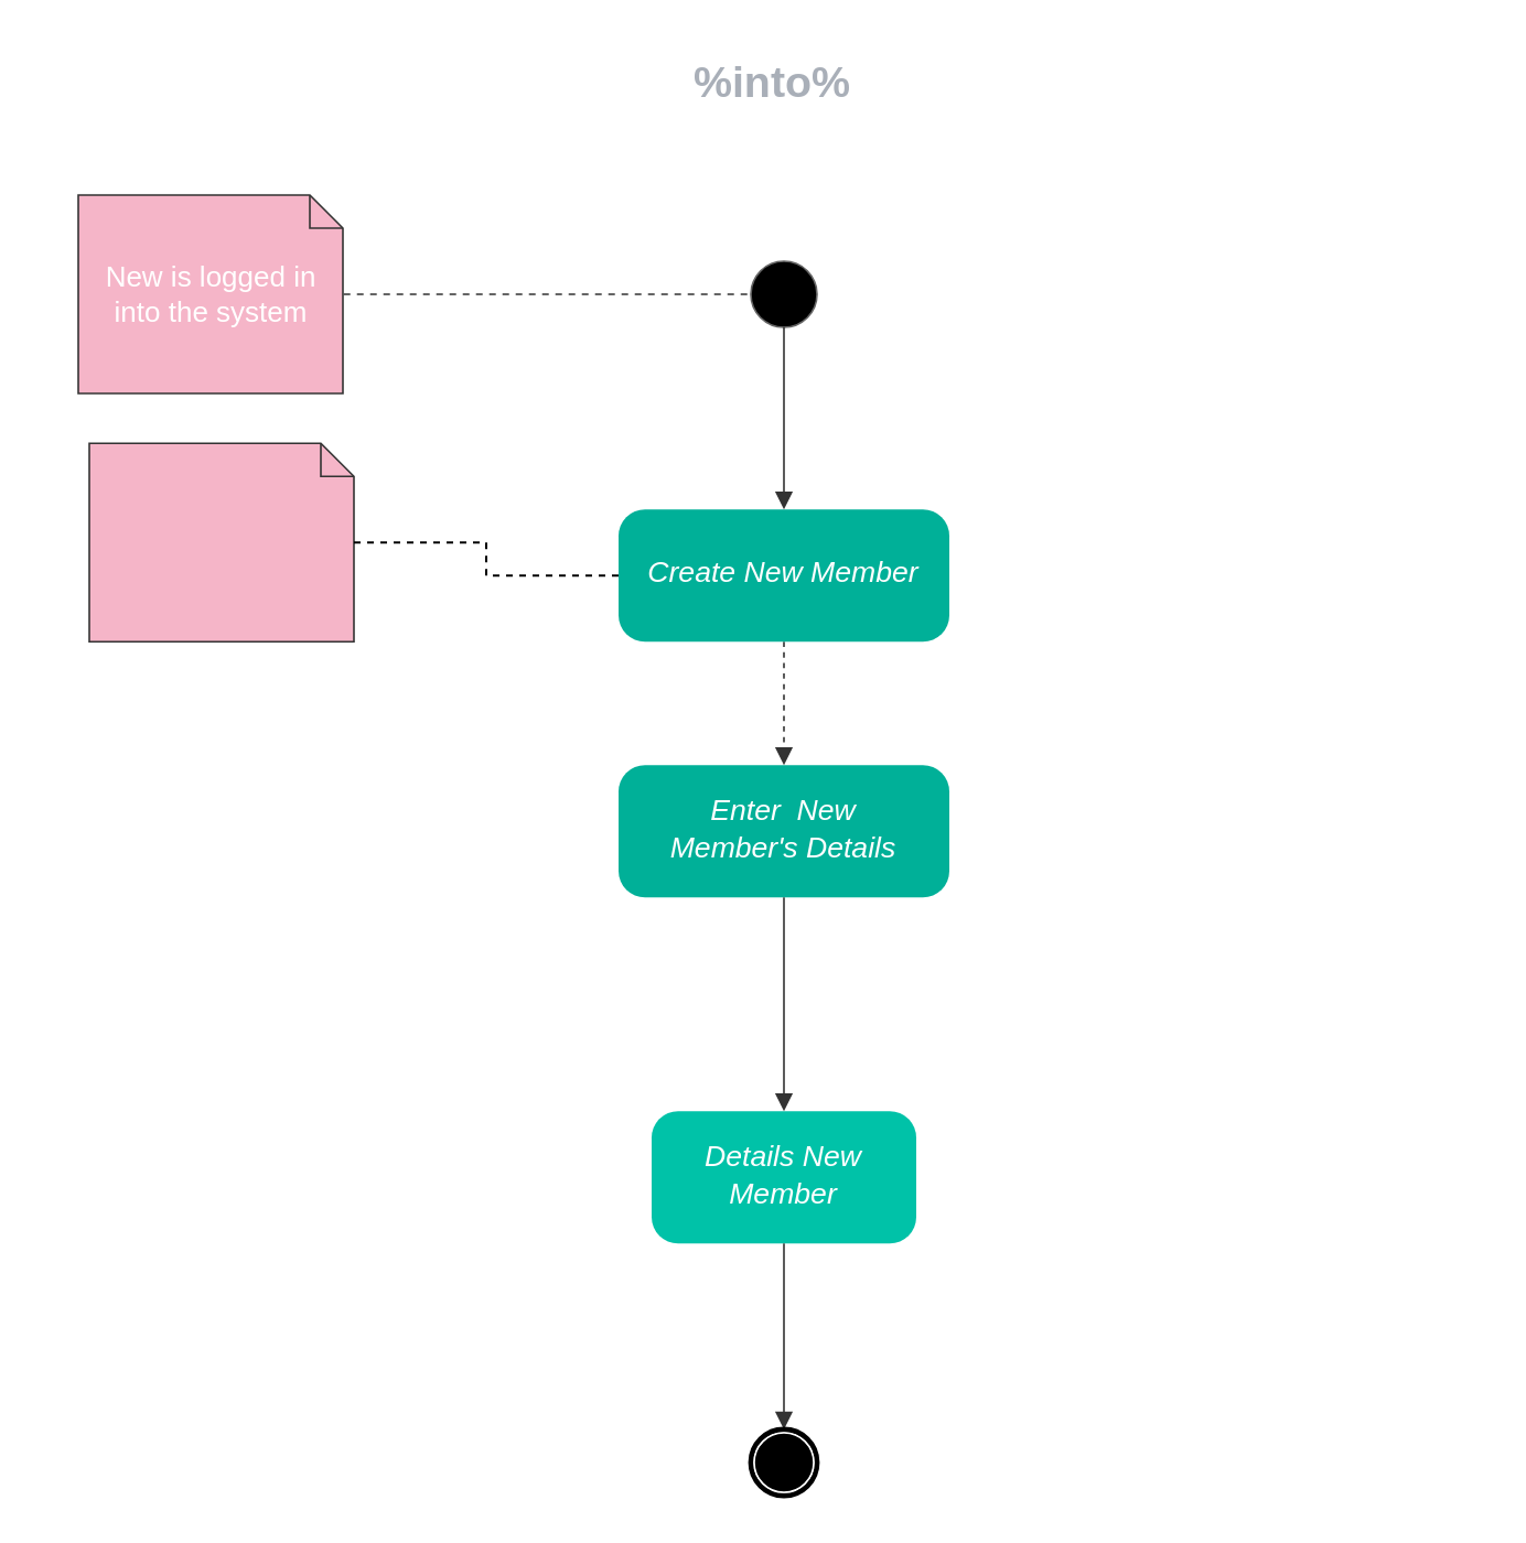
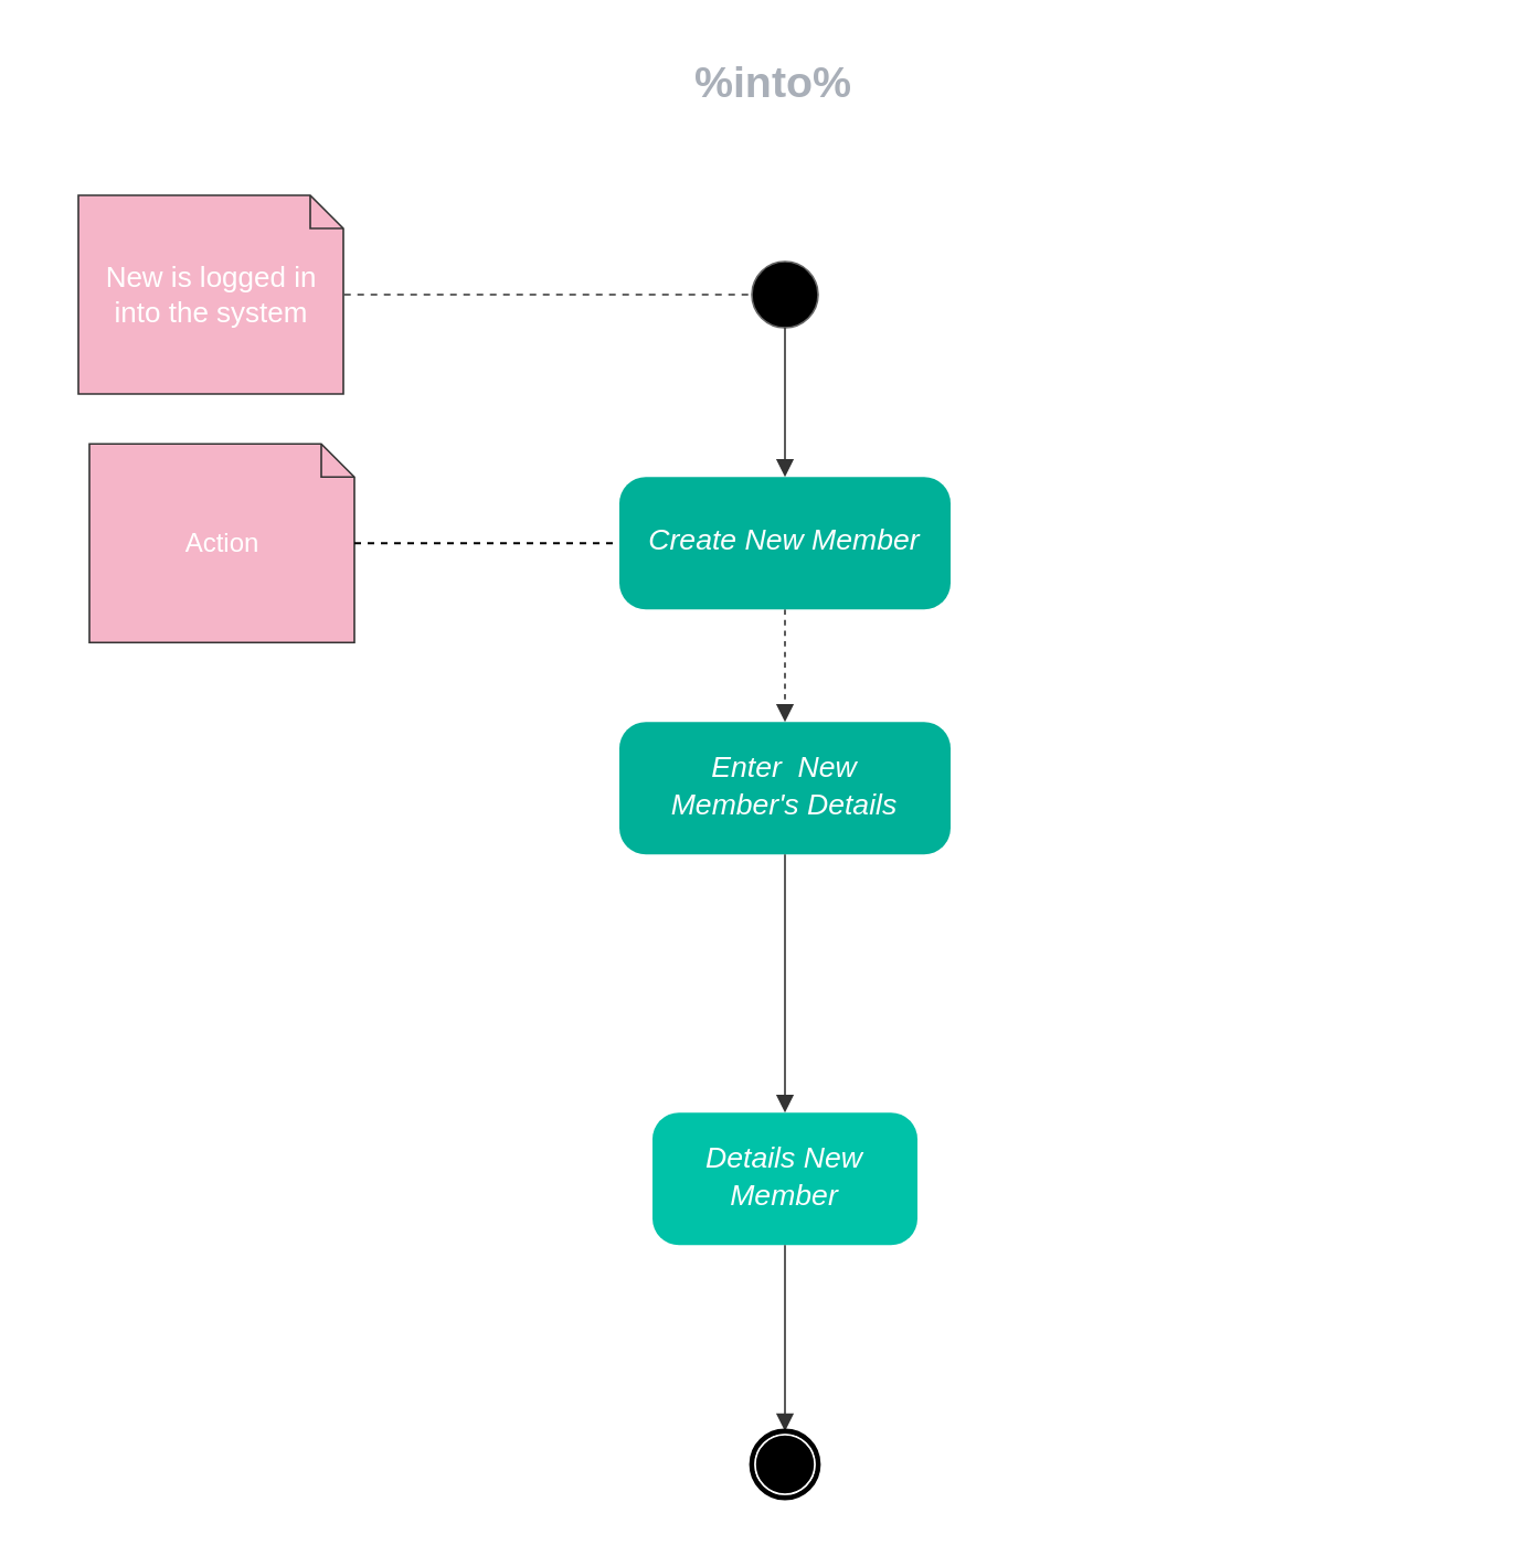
  <mxCell id="0" />
  <mxCell id="1" parent="0" />
  <mxCell id="2" value="" style="html=1;overflow=block;blockSpacing=1;whiteSpace=wrap;ellipse;fillColor=#000000;whiteSpace=wrap;fontSize=13;spacing=3.6;strokeColor=#666666;strokeOpacity=100;fillOpacity=100;rounded=1;absoluteArcSize=1;arcSize=12;strokeWidth=0.8;" parent="1" vertex="1"><mxGeometry x="340" y="118.02" width="30" height="30" as="geometry" /></mxCell>
  <mxCell id="3" value="" style="html=1;jettySize=18;whiteSpace=wrap;fontSize=13;fontFamily=helvetica;strokeColor=#333333;strokeOpacity=100;strokeWidth=0.8;rounded=1;arcSize=24;edgeStyle=orthogonalEdgeStyle;startArrow=none;endArrow=block;endFill=1;exitX=0.5;exitY=1;entryX=0.5;entryY=0;entryPerimeter=0;exitDx=0;exitDy=0;dashed=1;" parent="1" source="15" target="4" edge="1"><mxGeometry width="100" height="100" relative="1" as="geometry"><Array as="points" /><mxPoint x="355" y="309" as="sourcePoint" /></mxGeometry></mxCell>
- <mxCell id="4" value="&lt;div style=&quot;display: flex ; justify-content: center ; text-align: center ; align-items: baseline ; line-height: 1.25 ; margin-left: 8.4px ; margin-right: 8.4px ; margin-top: -2px&quot;&gt;&lt;font color=&quot;#ffffff&quot;&gt;&lt;span style=&quot;font-size: 13.3px ; font-style: italic&quot;&gt;Enter&amp;nbsp; New Member's Details&lt;/span&gt;&lt;/font&gt;&lt;/div&gt;" style="rounded=1;arcSize=20;whiteSpace=wrap;overflow=block;blockSpacing=1;html=1;fontSize=13;spacing=3.6;strokeOpacity=0;fillOpacity=100;fillColor=#00b098;strokeWidth=0.8;" parent="1" vertex="1"><mxGeometry x="280" y="346.61" width="150" height="60" as="geometry" /></mxCell>
+ <mxCell id="4" value="&lt;div style=&quot;display: flex ; justify-content: center ; text-align: center ; align-items: baseline ; line-height: 1.25 ; margin-left: 8.4px ; margin-right: 8.4px ; margin-top: -2px&quot;&gt;&lt;font color=&quot;#ffffff&quot;&gt;&lt;span style=&quot;font-size: 13.3px ; font-style: italic&quot;&gt;Enter&amp;nbsp; New Member's Details&lt;/span&gt;&lt;/font&gt;&lt;/div&gt;" style="rounded=1;arcSize=20;whiteSpace=wrap;overflow=block;blockSpacing=1;html=1;fontSize=13;spacing=3.6;strokeOpacity=0;fillOpacity=100;fillColor=#00b098;strokeWidth=0.8;" parent="1" vertex="1"><mxGeometry x="280" y="326.61" width="150" height="60" as="geometry" /></mxCell>
  <mxCell id="5" value="" style="html=1;jettySize=18;whiteSpace=wrap;fontSize=13;fontFamily=helvetica;strokeColor=#333333;strokeOpacity=100;strokeWidth=0.8;rounded=1;arcSize=24;edgeStyle=orthogonalEdgeStyle;startArrow=none;;endArrow=block;endFill=1;;exitX=0.5;exitY=1;exitPerimeter=0;entryX=0.5;entryY=0;entryDx=0;entryDy=0;" parent="1" source="4" target="6" edge="1"><mxGeometry width="100" height="100" relative="1" as="geometry"><Array as="points" /><mxPoint x="355" y="444.57" as="targetPoint" /></mxGeometry></mxCell>
  <mxCell id="6" value="&lt;div style=&quot;display: flex ; justify-content: center ; text-align: center ; align-items: baseline ; font-size: 0 ; line-height: 1.25 ; margin-left: 8.4px ; margin-right: 8.4px ; margin-top: 2.4px ; margin-top: -2px&quot;&gt;&lt;span&gt;&lt;i style=&quot;color: rgb(255 , 255 , 255) ; font-size: 13.3px&quot;&gt;Details New Member&lt;/i&gt;&lt;br&gt;&lt;/span&gt;&lt;/div&gt;" style="rounded=1;arcSize=20;whiteSpace=wrap;overflow=block;blockSpacing=1;html=1;fontSize=13;spacing=3.6;strokeOpacity=0;fillOpacity=100;fillColor=#00c2a8;strokeWidth=0.8;" parent="1" vertex="1"><mxGeometry x="295" y="503.61" width="120" height="60" as="geometry" /></mxCell>
  <mxCell id="7" value="" style="html=1;jettySize=18;whiteSpace=wrap;fontSize=13;fontFamily=helvetica;strokeColor=#333333;strokeOpacity=100;strokeWidth=0.8;rounded=1;arcSize=24;edgeStyle=orthogonalEdgeStyle;startArrow=none;;endArrow=block;endFill=1;;exitX=0.5;exitY=1;exitPerimeter=0;entryX=0.5;entryY=0;entryDx=0;entryDy=0;" parent="1" source="6" target="8" edge="1"><mxGeometry width="100" height="100" relative="1" as="geometry"><Array as="points" /><mxPoint x="355" y="620.57" as="targetPoint" /></mxGeometry></mxCell>
  <mxCell id="8" value="" style="html=1;overflow=block;blockSpacing=1;whiteSpace=wrap;shape=mxgraph.bpmn.shape;outline=end;symbol=terminate;strokeColor=#000000;fillColor=#ffffff;whiteSpace=wrap;fontSize=13;spacing=3.6;strokeOpacity=100;fillOpacity=100;rounded=1;absoluteArcSize=1;arcSize=12;strokeWidth=0.8;" parent="1" vertex="1"><mxGeometry x="340" y="648" width="30" height="30" as="geometry" /></mxCell>
  <mxCell id="9" value="" style="group;dropTarget=0;" parent="1" vertex="1"><mxGeometry x="30" y="20" width="640" height="45" as="geometry" /></mxCell>
  <mxCell id="10" value="%into%" style="points=[[0.318,0.967,0],[0.693,0.967,0]];html=1;overflow=block;blockSpacing=1;whiteSpace=wrap;;whiteSpace=wrap;fontSize=19.7;fontColor=#a9afb8;fontStyle=1;align=center;spacingLeft=7;spacingRight=7;spacingTop=2;spacing=3;strokeOpacity=0;fillOpacity=0;rounded=1;absoluteArcSize=1;arcSize=12;fillColor=#ffffff;strokeWidth=1.5;" parent="9" vertex="1"><mxGeometry width="640" height="31" as="geometry" /></mxCell>
  <mxCell id="11" value="" style="html=1;overflow=block;blockSpacing=1;whiteSpace=wrap;;whiteSpace=wrap;fontSize=11.5;fontColor=#a9afb8;align=center;spacingLeft=7;spacingRight=7;spacingTop=2;spacing=3;strokeOpacity=0;fillOpacity=0;rounded=1;absoluteArcSize=1;arcSize=12;fillColor=#ffffff;strokeWidth=1.5;" parent="9" vertex="1"><mxGeometry x="-10" y="30.02" width="640" height="14" as="geometry" /></mxCell>
  <mxCell id="12" value="" style="html=1;overflow=block;blockSpacing=1;whiteSpace=wrap;shape=note;size=15;whiteSpace=wrap;fontSize=13;fontColor=#ffffff;align=center;align=left;spacing=3.8;strokeColor=#333333;strokeOpacity=100;fillOpacity=100;rounded=1;absoluteArcSize=1;arcSize=12;fillColor=#f5b5c8;strokeWidth=0.8;" parent="1" vertex="1"><mxGeometry x="35" y="88.02" width="120" height="90" as="geometry" /></mxCell>
  <mxCell id="13" value="" style="html=1;jettySize=18;whiteSpace=wrap;fontSize=13;strokeColor=#333333;strokeOpacity=100;dashed=1;fixDash=1;strokeWidth=0.8;rounded=1;arcSize=24;edgeStyle=orthogonalEdgeStyle;startArrow=none;;endArrow=none;;exitX=1.003;exitY=0.5;exitPerimeter=0;entryX=0;entryY=0.5;entryDx=0;entryDy=0;" parent="1" source="12" target="2" edge="1"><mxGeometry width="100" height="100" relative="1" as="geometry"><Array as="points" /></mxGeometry></mxCell>
  <mxCell id="14" value="" style="html=1;jettySize=18;whiteSpace=wrap;fontSize=13;fontFamily=helvetica;strokeColor=#333333;strokeOpacity=100;strokeWidth=0.8;rounded=1;arcSize=24;edgeStyle=orthogonalEdgeStyle;startArrow=none;;endArrow=block;endFill=1;;entryX=0.5;entryY=0;entryPerimeter=0;" parent="1" source="2" target="15" edge="1"><mxGeometry width="100" height="100" relative="1" as="geometry"><Array as="points" /><mxPoint x="355" y="178.02" as="sourcePoint" /></mxGeometry></mxCell>
- <mxCell id="15" value="&lt;div style=&quot;display: flex ; justify-content: center ; text-align: center ; align-items: baseline ; line-height: 1.25 ; margin-left: 8.4px ; margin-right: 8.4px ; margin-top: -2px&quot;&gt;&lt;font color=&quot;#ffffff&quot;&gt;&lt;span style=&quot;font-size: 13.3px ; font-style: italic&quot;&gt;Create New Member&lt;/span&gt;&lt;/font&gt;&lt;/div&gt;" style="rounded=1;arcSize=20;whiteSpace=wrap;overflow=block;blockSpacing=1;html=1;fontSize=13;spacing=3.6;strokeOpacity=0;fillOpacity=100;fillColor=#00b098;strokeWidth=0.8;" parent="1" vertex="1"><mxGeometry x="280" y="230.63" width="150" height="60" as="geometry" /></mxCell>
+ <mxCell id="15" value="&lt;div style=&quot;display: flex ; justify-content: center ; text-align: center ; align-items: baseline ; line-height: 1.25 ; margin-left: 8.4px ; margin-right: 8.4px ; margin-top: -2px&quot;&gt;&lt;font color=&quot;#ffffff&quot;&gt;&lt;span style=&quot;font-size: 13.3px ; font-style: italic&quot;&gt;Create New Member&lt;/span&gt;&lt;/font&gt;&lt;/div&gt;" style="rounded=1;arcSize=20;whiteSpace=wrap;overflow=block;blockSpacing=1;html=1;fontSize=13;spacing=3.6;strokeOpacity=0;fillOpacity=100;fillColor=#00b098;strokeWidth=0.8;" parent="1" vertex="1"><mxGeometry x="280" y="215.63" width="150" height="60" as="geometry" /></mxCell>
  <mxCell id="16" value="&lt;span style=&quot;color: rgb(255 , 255 , 255) ; font-size: 13px ; text-align: left&quot;&gt;New is logged in &lt;br&gt;into the system&lt;/span&gt;" style="text;html=1;resizable=0;autosize=1;align=center;verticalAlign=middle;points=[];fillColor=none;strokeColor=none;rounded=0;" parent="1" vertex="1"><mxGeometry x="40" y="118.02" width="110" height="30" as="geometry" /></mxCell>
  <mxCell id="17" value="" style="group" parent="1" vertex="1" connectable="0"><mxGeometry x="40" y="200.63" width="120" height="90" as="geometry" /></mxCell>
  <mxCell id="18" value="" style="html=1;overflow=block;blockSpacing=1;whiteSpace=wrap;shape=note;size=15;whiteSpace=wrap;fontSize=13;fontColor=#ffffff;align=center;align=left;spacing=3.8;strokeColor=#333333;strokeOpacity=100;fillOpacity=100;rounded=1;absoluteArcSize=1;arcSize=12;fillColor=#f5b5c8;strokeWidth=0.8;" parent="17" vertex="1"><mxGeometry width="120" height="90" as="geometry" /></mxCell>
+ <mxCell id="19" value="&lt;font color=&quot;#ffffff&quot;&gt;Action&lt;/font&gt;" style="text;html=1;resizable=0;autosize=1;align=center;verticalAlign=middle;points=[];fillColor=none;strokeColor=none;rounded=0;" parent="17" vertex="1"><mxGeometry x="35" y="35" width="50" height="20" as="geometry" /></mxCell>
  <mxCell id="20" style="edgeStyle=orthogonalEdgeStyle;rounded=0;orthogonalLoop=1;jettySize=auto;html=1;entryX=0;entryY=0.5;entryDx=0;entryDy=0;endArrow=none;endFill=0;dashed=1;" parent="1" source="18" target="15" edge="1"><mxGeometry relative="1" as="geometry" /></mxCell>
